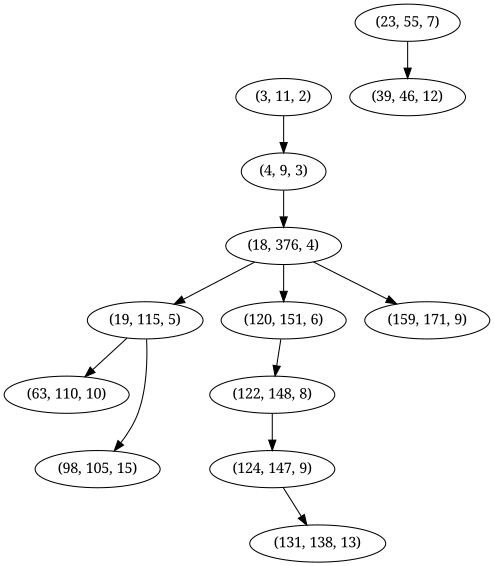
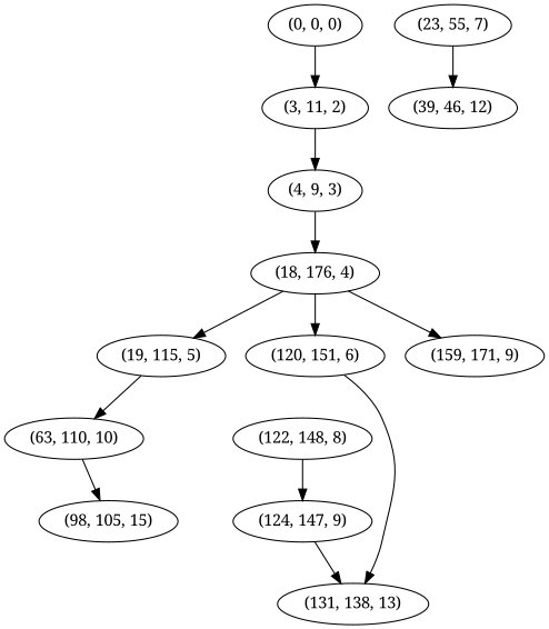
  digraph {
    fontname="Noto Serif"
    node [fontname="Noto Serif"]
    edge [fontname="Noto Serif"]
+   "(0, 0, 0)"
    "(3, 11, 2)"
    "(4, 9, 3)"
-   "(18, 176, 4)" [label="(18, 376, 4)"]
+   "(18, 176, 4)"
    "(19, 115, 5)"
    "(120, 151, 6)"
    "(159, 171, 9)"
    "(63, 110, 10)"
    "(122, 148, 8)"
    "(23, 55, 7)"
    "(39, 46, 12)"
    "(98, 105, 15)"
    "(124, 147, 9)"
    "(131, 138, 13)"
+   "(0, 0, 0)" -> "(3, 11, 2)"
    "(3, 11, 2)" -> "(4, 9, 3)"
    "(4, 9, 3)" -> "(18, 176, 4)"
    "(18, 176, 4)" -> "(19, 115, 5)"
    "(18, 176, 4)" -> "(120, 151, 6)"
    "(18, 176, 4)" -> "(159, 171, 9)"
    "(19, 115, 5)" -> "(63, 110, 10)"
-   "(120, 151, 6)" -> "(122, 148, 8)"
-   "(19, 115, 5)" -> "(98, 105, 15)"
+   "(120, 151, 6)" -> "(131, 138, 13)"
+   "(63, 110, 10)" -> "(98, 105, 15)"
    "(122, 148, 8)" -> "(124, 147, 9)"
    "(23, 55, 7)" -> "(39, 46, 12)"
    "(124, 147, 9)" -> "(131, 138, 13)"
  }
